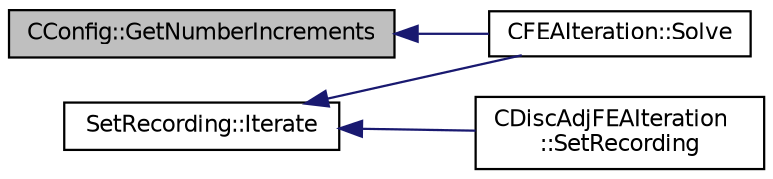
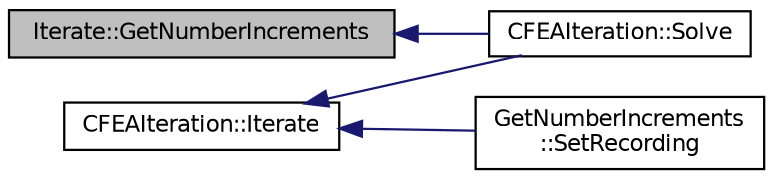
  digraph {
    rankdir=LR
    node [color=black fillcolor=white fontname=Helvetica fontsize=10 shape=record style=filled]
    edge [color=midnightblue dir=back fontname=Helvetica fontsize=10 labelfontname=Helvetica labelfontsize=10 style=solid]
-   n1 [fillcolor=grey75 fontcolor=black height=0.2 label="CConfig::GetNumberIncrements" width=0.4]
+   n1 [fillcolor=grey75 fontcolor=black height=0.2 label="Iterate::GetNumberIncrements" width=0.4]
    n2 [height=0.2 label="CFEAIteration::Solve" width=0.4]
-   n3 [height=0.2 label="SetRecording::Iterate" width=0.4]
-   n4 [height=0.2 label="CDiscAdjFEAIteration\l::SetRecording" width=0.4]
+   n3 [height=0.2 label="CFEAIteration::Iterate" width=0.4]
+   n4 [height=0.2 label="GetNumberIncrements\l::SetRecording" width=0.4]
    n1 -> n2
    n3 -> n2
    n3 -> n4
  }
